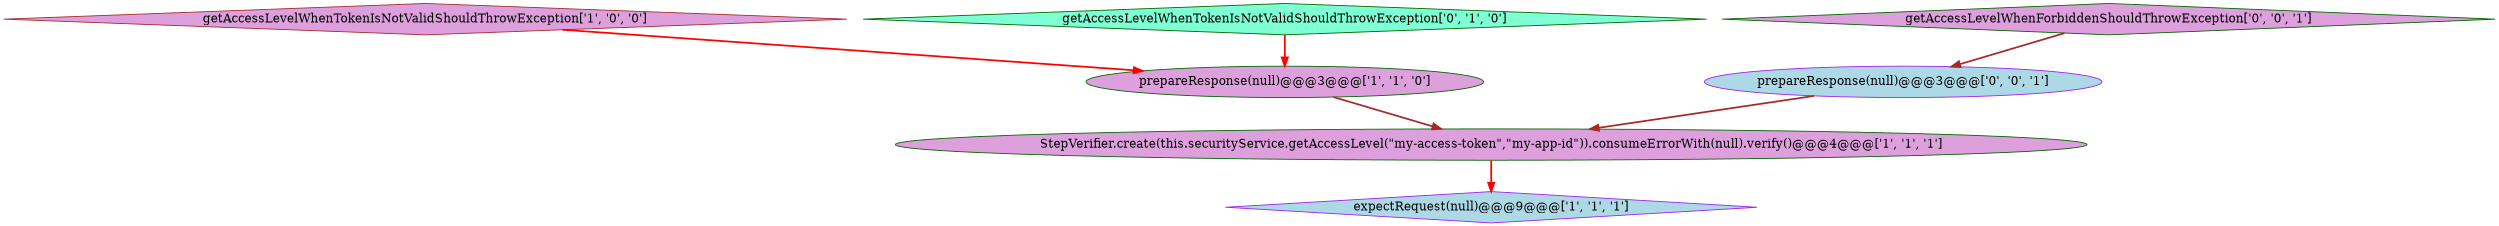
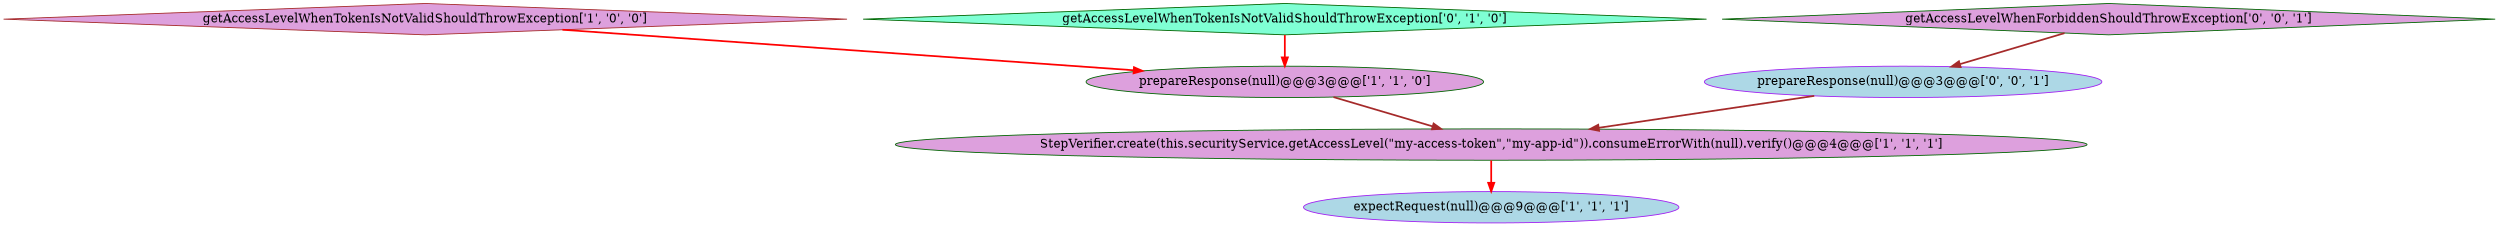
  digraph {
    node [color=darkgreen fillcolor=plum shape=ellipse style=filled]
    edge [color=red style=bold]
    n1 [label="StepVerifier.create(this.securityService.getAccessLevel(\"my-access-token\",\"my-app-id\")).consumeErrorWith(null).verify()@@@4@@@['1', '1', '1']"]
-   n2 [color=purple fillcolor=lightblue label="expectRequest(null)@@@9@@@['1', '1', '1']" shape=diamond]
+   n2 [color=purple fillcolor=lightblue label="expectRequest(null)@@@9@@@['1', '1', '1']"]
    n3 [color=brown label="getAccessLevelWhenTokenIsNotValidShouldThrowException['1', '0', '0']" shape=diamond]
    n4 [label="prepareResponse(null)@@@3@@@['1', '1', '0']"]
    n5 [color=purple fillcolor=lightblue label="prepareResponse(null)@@@3@@@['0', '0', '1']"]
    n6 [fillcolor=aquamarine label="getAccessLevelWhenTokenIsNotValidShouldThrowException['0', '1', '0']" shape=diamond]
    n7 [label="getAccessLevelWhenForbiddenShouldThrowException['0', '0', '1']" shape=diamond]
    n1 -> n2
    n3 -> n4
    n4 -> n1 [color=brown]
    n5 -> n1 [color=brown]
    n6 -> n4
    n7 -> n5 [color=brown]
  }
